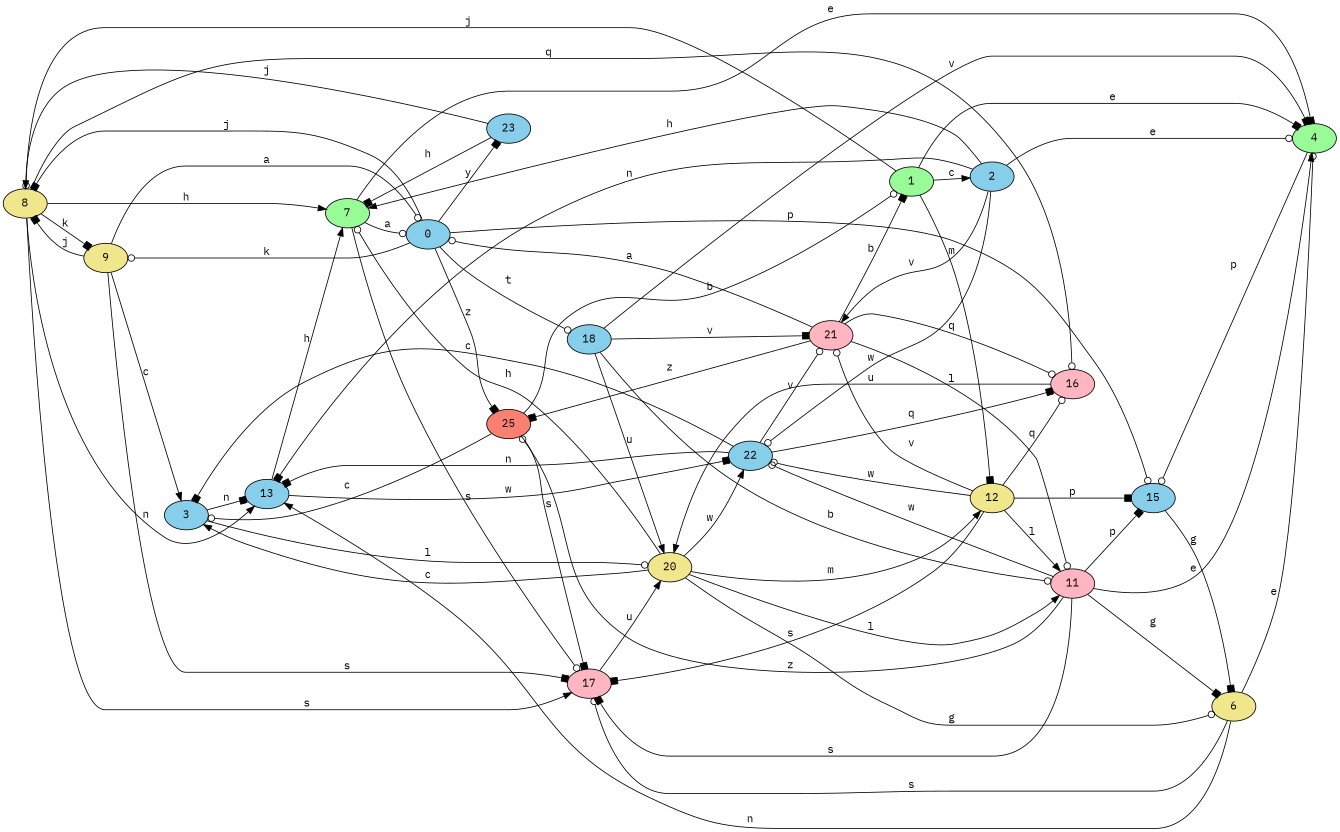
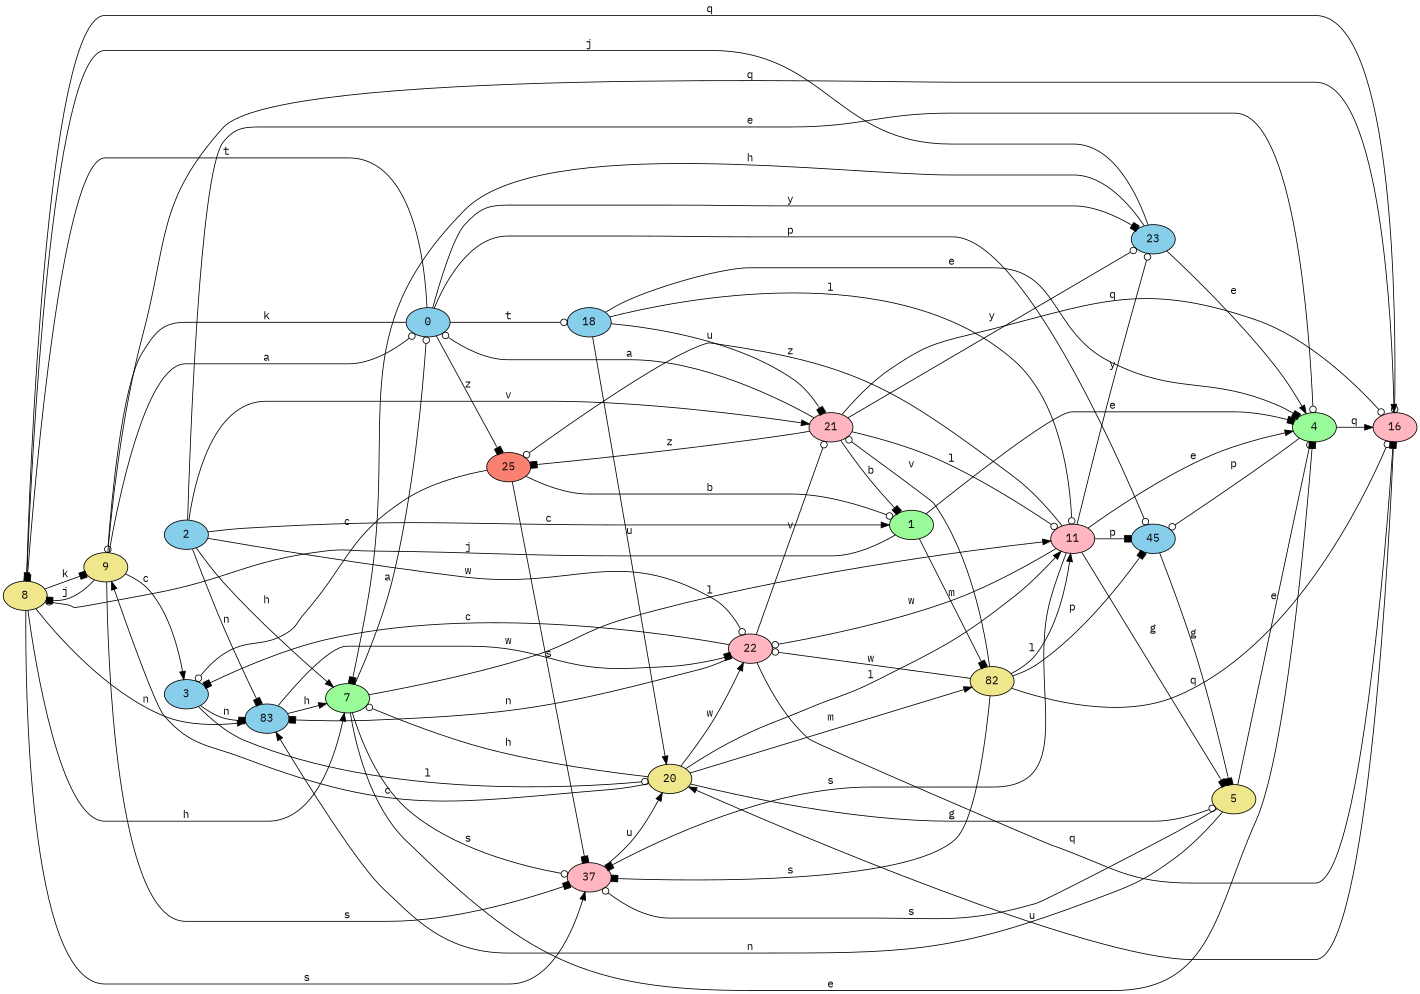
  strict digraph {
    fontname="IBM Plex Mono"
    rankdir=LR
    node [fillcolor=skyblue fontname="IBM Plex Mono" style=filled]
    edge [arrowhead=odot fontname="IBM Plex Mono"]
    8 [fillcolor=khaki]
    0
    9 [fillcolor=khaki]
-   15
+   15 [label=45]
    18
    23
    25 [fillcolor=salmon]
    7 [fillcolor=palegreen]
-   13
+   13 [label=83]
    16 [fillcolor=lightpink]
-   17 [fillcolor=lightpink]
+   17 [fillcolor=lightpink label=37]
    3
-   5 [fillcolor=khaki label=6]
+   5 [fillcolor=khaki]
    4 [fillcolor=palegreen]
    21 [fillcolor=lightpink]
    20 [fillcolor=khaki]
    11 [fillcolor=lightpink]
    1 [fillcolor=palegreen]
    2
-   12 [fillcolor=khaki]
-   22
+   12 [fillcolor=khaki label=82]
+   22 [fillcolor=lightpink]
    8 -> 9 [arrowhead=box label=k]
    8 -> 7 [arrowhead=normal label=h]
    8 -> 13 [arrowhead=normal label=n]
    8 -> 16 [label=q]
    8 -> 17 [arrowhead=normal label=s]
-   0 -> 8 [arrowhead=box label=j]
+   0 -> 8 [arrowhead=box label=t]
    0 -> 9 [label=k]
    0 -> 15 [label=p]
    0 -> 18 [label=t]
    0 -> 23 [arrowhead=box label=y]
    0 -> 25 [arrowhead=box label=z]
    9 -> 8 [arrowhead=box label=j]
    9 -> 0 [label=a]
+   9 -> 16 [arrowhead=normal label=q]
    9 -> 17 [arrowhead=box label=s]
    9 -> 3 [arrowhead=normal label=c]
    15 -> 5 [arrowhead=box label=g]
-   18 -> 4 [arrowhead=box label=v]
-   18 -> 21 [arrowhead=box label=v]
+   18 -> 4 [arrowhead=box label=e]
+   18 -> 21 [arrowhead=box label=u]
    18 -> 20 [arrowhead=normal label=u]
-   18 -> 11 [label=b]
+   18 -> 11 [label=l]
    23 -> 8 [arrowhead=normal label=j]
    23 -> 7 [arrowhead=box label=h]
+   23 -> 4 [arrowhead=normal label=e]
    25 -> 17 [arrowhead=box label=s]
    25 -> 3 [label=c]
    25 -> 1 [label=b]
    7 -> 0 [label=a]
    7 -> 17 [label=s]
    7 -> 4 [arrowhead=box label=e]
+   7 -> 11 [arrowhead=normal label=l]
    13 -> 7 [arrowhead=normal label=h]
    13 -> 22 [arrowhead=box label=w]
    16 -> 20 [arrowhead=normal label=u]
    17 -> 20 [arrowhead=normal label=u]
    3 -> 13 [arrowhead=box label=n]
    3 -> 20 [label=l]
    5 -> 13 [arrowhead=normal label=n]
    5 -> 17 [label=s]
    5 -> 4 [label=e]
    4 -> 15 [label=p]
+   4 -> 16 [arrowhead=normal label=q]
    21 -> 0 [label=a]
+   21 -> 23 [label=y]
    21 -> 25 [arrowhead=box label=z]
    21 -> 16 [label=q]
    21 -> 11 [label=l]
    21 -> 1 [arrowhead=box label=b]
    20 -> 7 [label=h]
-   20 -> 3 [arrowhead=normal label=c]
+   20 -> 9 [arrowhead=normal label=c]
    20 -> 5 [label=g]
    20 -> 11 [arrowhead=normal label=l]
    20 -> 12 [arrowhead=normal label=m]
    20 -> 22 [arrowhead=normal label=w]
    11 -> 15 [arrowhead=box label=p]
+   11 -> 23 [label=y]
    11 -> 25 [label=z]
    11 -> 17 [arrowhead=box label=s]
    11 -> 5 [arrowhead=box label=g]
    11 -> 4 [arrowhead=normal label=e]
    11 -> 22 [label=w]
    1 -> 8 [label=j]
    1 -> 4 [arrowhead=box label=e]
-   1 -> 2 [arrowhead=normal label=c]
+   2 -> 1 [arrowhead=normal label=c]
    1 -> 12 [arrowhead=box label=m]
    2 -> 7 [arrowhead=normal label=h]
    2 -> 13 [arrowhead=box label=n]
    2 -> 4 [label=e]
    2 -> 21 [arrowhead=normal label=v]
    2 -> 22 [label=w]
    12 -> 15 [arrowhead=box label=p]
    12 -> 16 [label=q]
    12 -> 17 [arrowhead=box label=s]
    12 -> 21 [label=v]
    12 -> 11 [arrowhead=normal label=l]
    12 -> 22 [label=w]
    22 -> 13 [arrowhead=box label=n]
    22 -> 16 [arrowhead=box label=q]
    22 -> 3 [arrowhead=box label=c]
    22 -> 21 [label=v]
  }
